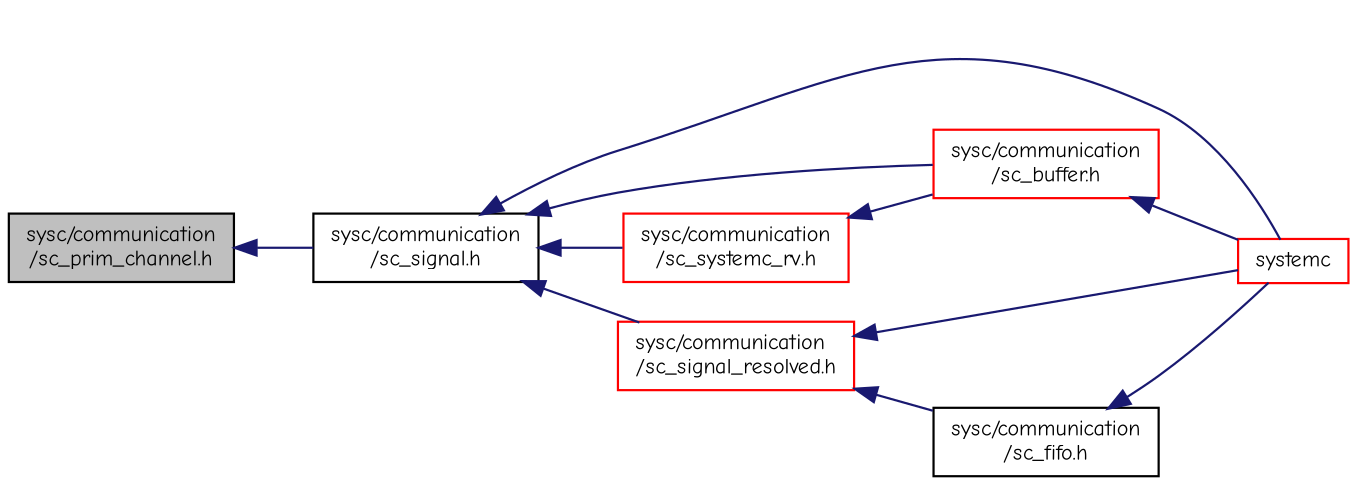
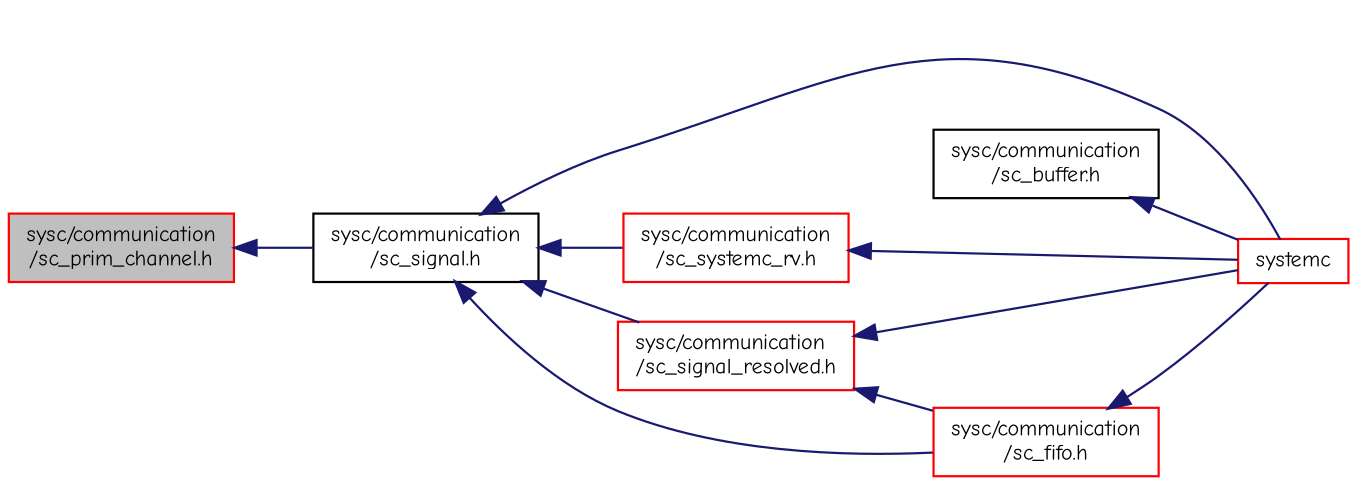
  digraph {
    fontname="Comic Neue"
    rankdir=LR
    node [color=black fillcolor=white fontname="Comic Neue" fontsize=10 shape=record style=filled]
    edge [color=midnightblue dir=back fontname="Comic Neue" fontsize=10 labelfontname=FreeSans labelfontsize=10 style=solid]
-   n1 [fillcolor=grey75 fontcolor=black height=0.2 label="sysc/communication\l/sc_prim_channel.h" width=0.4]
+   n1 [color=red fillcolor=grey75 fontcolor=black height=0.2 label="sysc/communication\l/sc_prim_channel.h" width=0.4]
    n2 [height=0.2 label="sysc/communication\l/sc_signal.h" width=0.4]
-   n3 [color=red height=0.2 label="sysc/communication\l/sc_buffer.h" width=0.4]
+   n3 [height=0.2 label="sysc/communication\l/sc_buffer.h" width=0.4]
    n4 [color=red height=0.2 label=systemc width=0.4]
    n5 [color=red height=0.2 label="sysc/communication\l/sc_signal_resolved.h" width=0.4]
    n6 [color=red height=0.2 label="sysc/communication\l/sc_systemc_rv.h" width=0.4]
-   n7 [height=0.2 label="sysc/communication\l/sc_fifo.h" width=0.4]
+   n7 [color=red height=0.2 label="sysc/communication\l/sc_fifo.h" width=0.4]
    n1 -> n2
-   n2 -> n3
+   n2 -> n7
    n2 -> n4
    n2 -> n5
    n2 -> n6
    n3 -> n4
    n5 -> n4
    n5 -> n7
-   n6 -> n3
+   n6 -> n4
    n7 -> n4
  }
